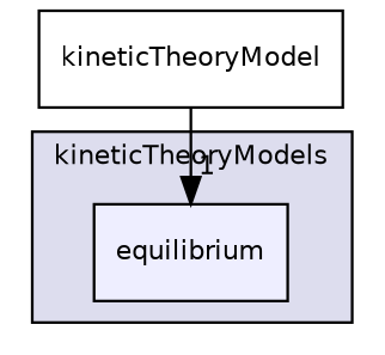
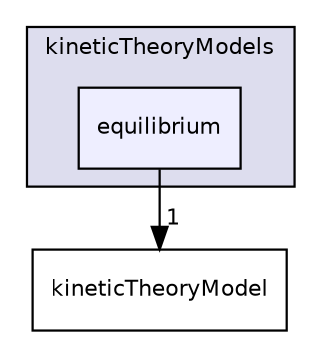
  digraph {
    compound=true
    node [fontname=Helvetica fontsize=10 shape=box]
    n1 [fillcolor="#eeeeff" label=equilibrium pencolor=black style=filled]
    n2 [label=kineticTheoryModel]
    subgraph cluster_1 {
      bgcolor="#ddddee"
      fontname=Helvetica
      fontsize=10
      label=kineticTheoryModels
      pencolor=black
      n1
    }
-   n2 -> n1 [headlabel=1 labeldistance=1.5 labelfontname=Helvetica labelfontsize=10]
+   n1 -> n2 [headlabel=1 labeldistance=1.5 labelfontname=Helvetica labelfontsize=10]
  }
